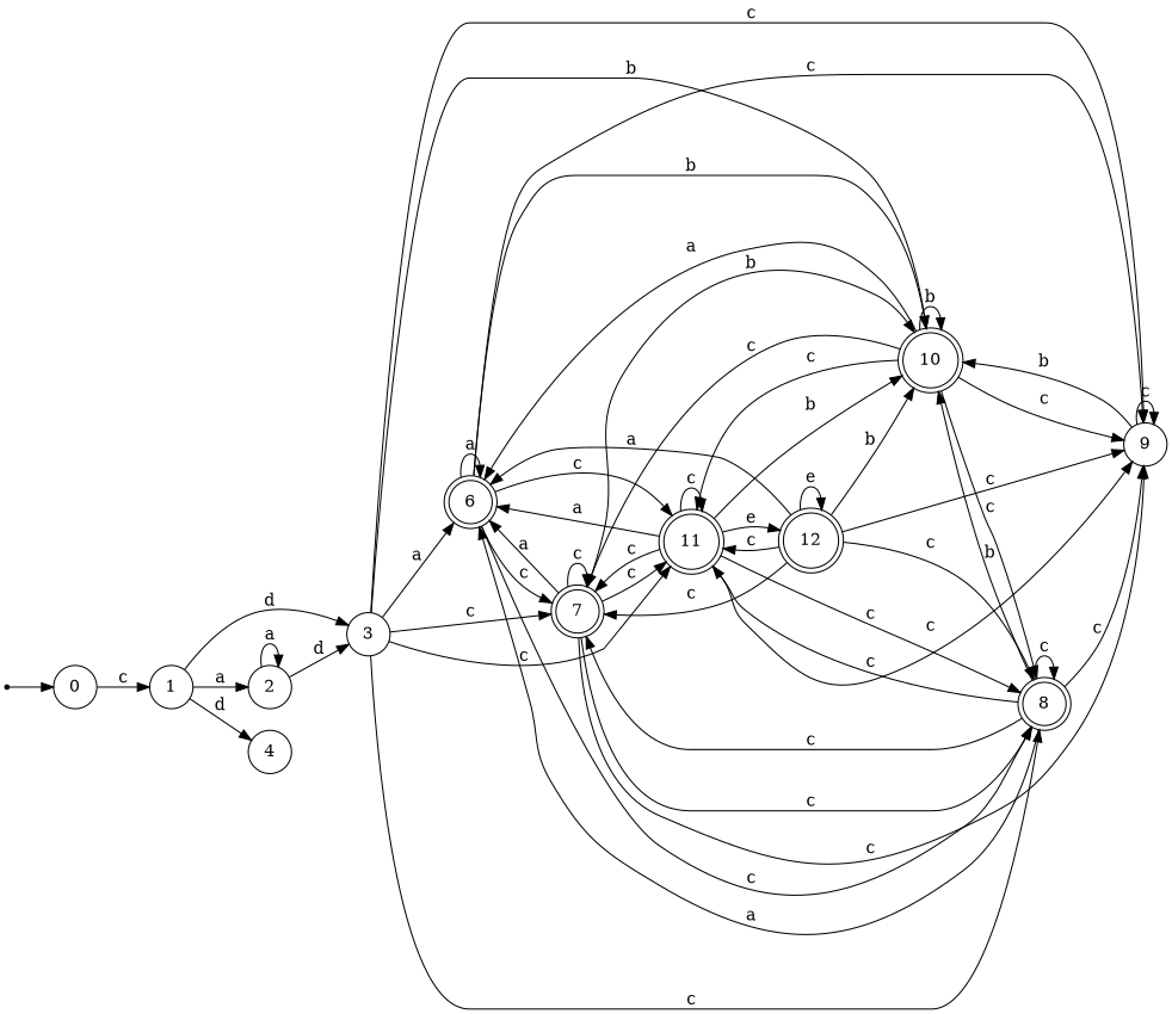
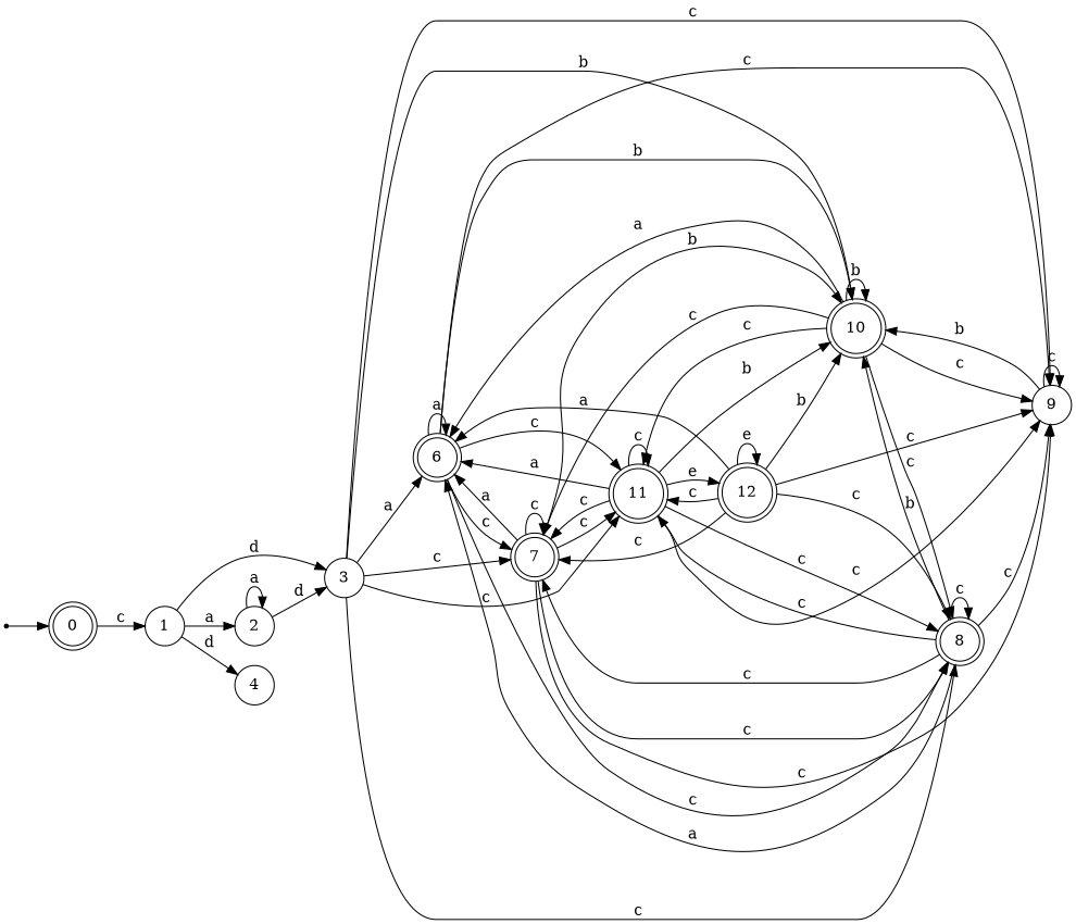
  digraph {
    rankdir=LR
    node [shape=circle]
    dummy0 [shape=point]
-   0
+   0 [shape=doublecircle]
    1
    2
    3
    4
    6 [shape=doublecircle]
    7 [shape=doublecircle]
    8 [shape=doublecircle]
    9
    10 [shape=doublecircle]
    11 [shape=doublecircle]
    12 [shape=doublecircle]
    dummy0 -> 0
    0 -> 1 [label=c]
    1 -> 2 [label=a]
    1 -> 3 [label=d]
    1 -> 4 [label=d]
    2 -> 2 [label=a]
    2 -> 3 [label=d]
    3 -> 6 [label=a]
    3 -> 7 [label=c]
    3 -> 8 [label=c]
    3 -> 9 [label=c]
    3 -> 10 [label=b]
    3 -> 11 [label=c]
    6 -> 6 [label=a]
    6 -> 7 [label=c]
    6 -> 8 [label=c]
    6 -> 9 [label=c]
    6 -> 10 [label=b]
    6 -> 11 [label=c]
    7 -> 6 [label=a]
    7 -> 7 [label=c]
    7 -> 8 [label=c]
    7 -> 9 [label=c]
    7 -> 10 [label=b]
    7 -> 11 [label=c]
    8 -> 6 [label=a]
    8 -> 7 [label=c]
    8 -> 8 [label=c]
    8 -> 9 [label=c]
    8 -> 10 [label=b]
    8 -> 11 [label=c]
    9 -> 9 [label=c]
    9 -> 10 [label=b]
    10 -> 6 [label=a]
    10 -> 7 [label=c]
    10 -> 8 [label=c]
    10 -> 9 [label=c]
    10 -> 10 [label=b]
    10 -> 11 [label=c]
    11 -> 6 [label=a]
    11 -> 7 [label=c]
    11 -> 8 [label=c]
    11 -> 9 [label=c]
    11 -> 10 [label=b]
    11 -> 11 [label=c]
    11 -> 12 [label=e]
    12 -> 6 [label=a]
    12 -> 7 [label=c]
    12 -> 8 [label=c]
    12 -> 9 [label=c]
    12 -> 10 [label=b]
    12 -> 11 [label=c]
    12 -> 12 [label=e]
  }
